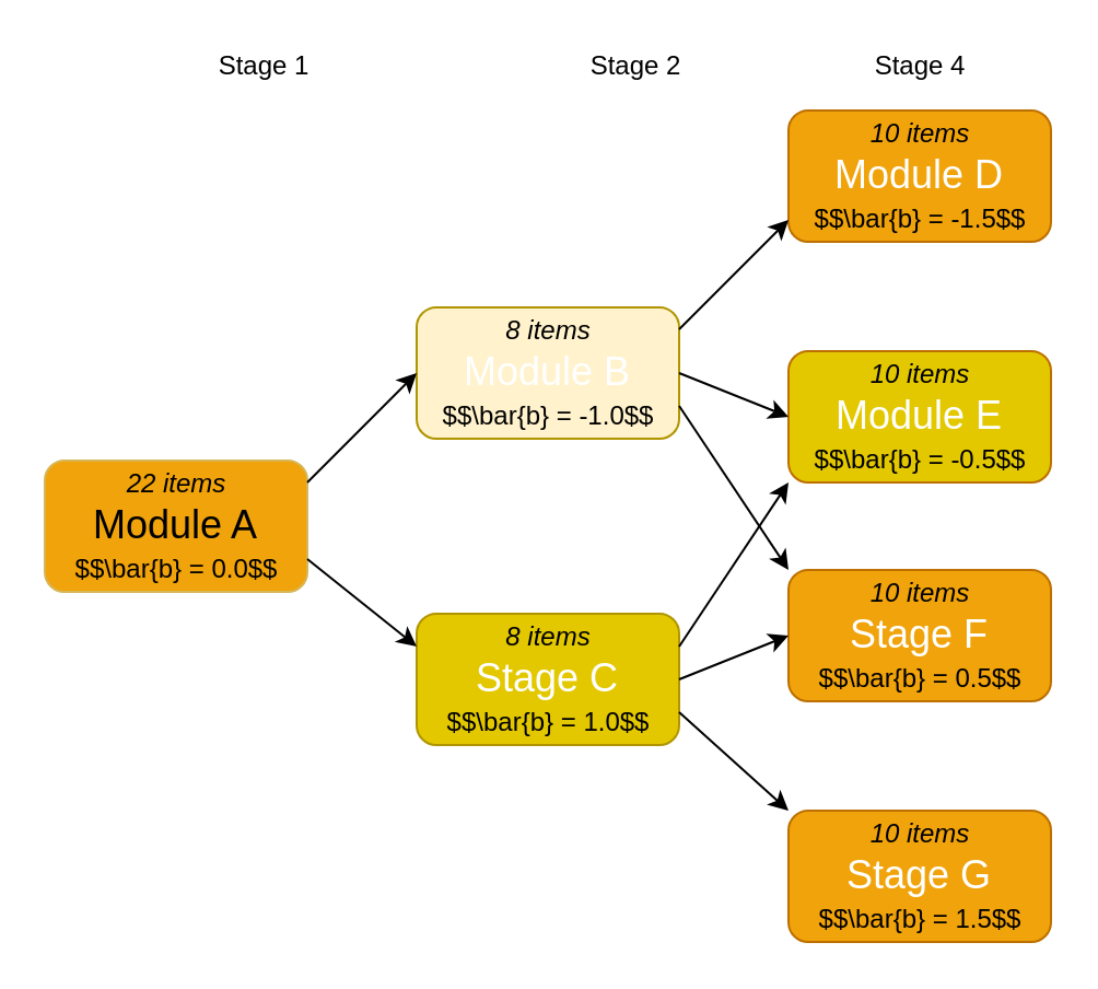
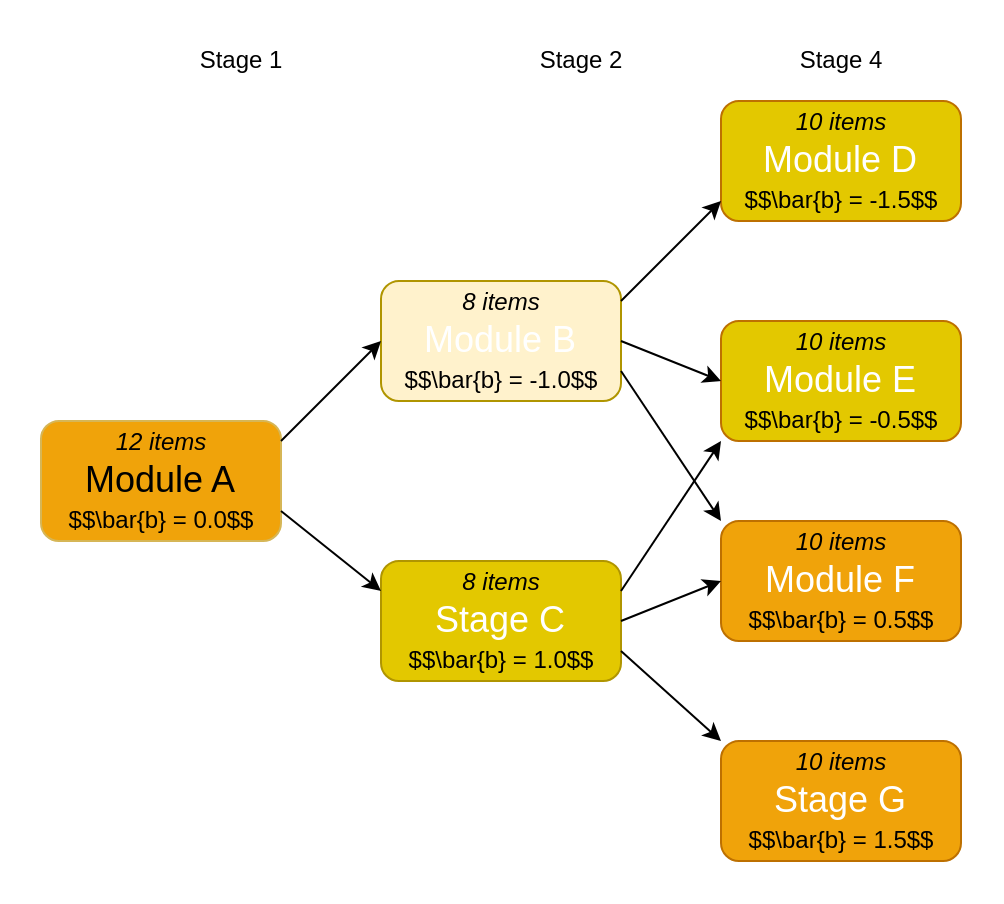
  <mxCell id="0" />
  <mxCell id="1" parent="0" />
  <mxCell id="2" value="&lt;font style=&quot;font-size: 18px&quot;&gt;Module A&lt;/font&gt;" style="whiteSpace=wrap;html=1;rounded=1;fillColor=#f0a30a;strokeColor=#d6b656;" parent="1" vertex="1"><mxGeometry x="20" y="210" width="120" height="60" as="geometry" /></mxCell>
  <mxCell id="3" value="&lt;font style=&quot;font-size: 18px&quot;&gt;Module B&lt;/font&gt;" style="whiteSpace=wrap;html=1;rounded=1;fillColor=#fff2cc;strokeColor=#B09500;fontColor=#ffffff;" parent="1" vertex="1"><mxGeometry x="190" y="140" width="120" height="60" as="geometry" /></mxCell>
  <mxCell id="4" value="&lt;font style=&quot;font-size: 18px&quot;&gt;Stage C&lt;/font&gt;" style="whiteSpace=wrap;html=1;rounded=1;fillColor=#e3c800;strokeColor=#B09500;fontColor=#ffffff;" parent="1" vertex="1"><mxGeometry x="190" y="280" width="120" height="60" as="geometry" /></mxCell>
  <mxCell id="5" value="&lt;font style=&quot;font-size: 18px&quot;&gt;Stage G&lt;/font&gt;" style="whiteSpace=wrap;html=1;rounded=1;fillColor=#f0a30a;strokeColor=#BD7000;fontColor=#ffffff;" parent="1" vertex="1"><mxGeometry x="360" y="370" width="120" height="60" as="geometry" /></mxCell>
- <mxCell id="6" value="&lt;font style=&quot;font-size: 18px&quot;&gt;Stage F&lt;/font&gt;" style="whiteSpace=wrap;html=1;rounded=1;fillColor=#f0a30a;strokeColor=#BD7000;fontColor=#ffffff;" parent="1" vertex="1"><mxGeometry x="360" y="260" width="120" height="60" as="geometry" /></mxCell>
+ <mxCell id="6" value="&lt;font style=&quot;font-size: 18px&quot;&gt;Module F&lt;/font&gt;" style="whiteSpace=wrap;html=1;rounded=1;fillColor=#f0a30a;strokeColor=#BD7000;fontColor=#ffffff;" parent="1" vertex="1"><mxGeometry x="360" y="260" width="120" height="60" as="geometry" /></mxCell>
  <mxCell id="7" value="&lt;font style=&quot;font-size: 18px&quot;&gt;Module E&lt;/font&gt;" style="whiteSpace=wrap;html=1;rounded=1;fillColor=#e3c800;strokeColor=#BD7000;fontColor=#ffffff;" parent="1" vertex="1"><mxGeometry x="360" y="160" width="120" height="60" as="geometry" /></mxCell>
- <mxCell id="8" value="&lt;font style=&quot;font-size: 18px&quot;&gt;Module D&lt;/font&gt;" style="whiteSpace=wrap;html=1;rounded=1;fillColor=#f0a30a;strokeColor=#BD7000;fontColor=#ffffff;" parent="1" vertex="1"><mxGeometry x="360" y="50" width="120" height="60" as="geometry" /></mxCell>
+ <mxCell id="8" value="&lt;font style=&quot;font-size: 18px&quot;&gt;Module D&lt;/font&gt;" style="whiteSpace=wrap;html=1;rounded=1;fillColor=#e3c800;strokeColor=#BD7000;fontColor=#ffffff;" parent="1" vertex="1"><mxGeometry x="360" y="50" width="120" height="60" as="geometry" /></mxCell>
  <mxCell id="9" value="Stage 1" style="text;html=1;resizable=0;autosize=1;align=center;verticalAlign=middle;points=[];fillColor=none;strokeColor=none;rounded=1;" parent="1" vertex="1"><mxGeometry x="90" y="20" width="60" height="20" as="geometry" /></mxCell>
  <mxCell id="10" value="Stage 2" style="text;html=1;resizable=0;autosize=1;align=center;verticalAlign=middle;points=[];fillColor=none;strokeColor=none;rounded=1;" parent="1" vertex="1"><mxGeometry x="260" y="20" width="60" height="20" as="geometry" /></mxCell>
  <mxCell id="11" value="$$\bar{b} = 0.0$$" style="text;html=1;resizable=0;autosize=1;align=center;verticalAlign=middle;points=[];fillColor=none;strokeColor=none;rounded=1;" parent="1" vertex="1"><mxGeometry x="25" y="250" width="110" height="20" as="geometry" /></mxCell>
  <mxCell id="12" value="$$\bar{b} = 1.0$$" style="text;html=1;resizable=0;autosize=1;align=center;verticalAlign=middle;points=[];fillColor=none;strokeColor=none;rounded=1;" parent="1" vertex="1"><mxGeometry x="195" y="320" width="110" height="20" as="geometry" /></mxCell>
  <mxCell id="13" value="$$\bar{b} = -1.0$$" style="text;html=1;resizable=0;autosize=1;align=center;verticalAlign=middle;points=[];fillColor=none;strokeColor=none;rounded=1;" parent="1" vertex="1"><mxGeometry x="195" y="180" width="110" height="20" as="geometry" /></mxCell>
  <mxCell id="14" value="$$\bar{b} = -1.5$$" style="text;html=1;resizable=0;autosize=1;align=center;verticalAlign=middle;points=[];fillColor=none;strokeColor=none;rounded=1;" parent="1" vertex="1"><mxGeometry x="365" y="90" width="110" height="20" as="geometry" /></mxCell>
  <mxCell id="15" value="$$\bar{b} = -0.5$$" style="text;html=1;resizable=0;autosize=1;align=center;verticalAlign=middle;points=[];fillColor=none;strokeColor=none;rounded=1;" parent="1" vertex="1"><mxGeometry x="365" y="200" width="110" height="20" as="geometry" /></mxCell>
  <mxCell id="16" value="$$\bar{b} = 0.5$$" style="text;html=1;resizable=0;autosize=1;align=center;verticalAlign=middle;points=[];fillColor=none;strokeColor=none;rounded=1;" parent="1" vertex="1"><mxGeometry x="365" y="300" width="110" height="20" as="geometry" /></mxCell>
  <mxCell id="17" value="$$\bar{b} = 1.5$$" style="text;html=1;resizable=0;autosize=1;align=center;verticalAlign=middle;points=[];fillColor=none;strokeColor=none;rounded=1;" parent="1" vertex="1"><mxGeometry x="365" y="410" width="110" height="20" as="geometry" /></mxCell>
  <mxCell id="18" value="Stage 4" style="text;html=1;resizable=0;autosize=1;align=center;verticalAlign=middle;points=[];fillColor=none;strokeColor=none;rounded=1;" parent="1" vertex="1"><mxGeometry x="390" y="20" width="60" height="20" as="geometry" /></mxCell>
  <mxCell id="19" value="" style="endArrow=classic;html=1;" parent="1" edge="1"><mxGeometry width="50" height="50" relative="1" as="geometry"><mxPoint x="140" y="220" as="sourcePoint" /><mxPoint x="190" y="170" as="targetPoint" /></mxGeometry></mxCell>
  <mxCell id="20" value="" style="endArrow=classic;html=1;" parent="1" edge="1"><mxGeometry width="50" height="50" relative="1" as="geometry"><mxPoint x="310" y="150" as="sourcePoint" /><mxPoint x="360" y="100" as="targetPoint" /></mxGeometry></mxCell>
  <mxCell id="21" value="" style="endArrow=classic;html=1;entryX=0;entryY=0.5;entryDx=0;entryDy=0;" parent="1" edge="1"><mxGeometry width="50" height="50" relative="1" as="geometry"><mxPoint x="310" y="170" as="sourcePoint" /><mxPoint x="360" y="190" as="targetPoint" /></mxGeometry></mxCell>
  <mxCell id="22" value="" style="endArrow=classic;html=1;entryX=0;entryY=0;entryDx=0;entryDy=0;exitX=1;exitY=0.75;exitDx=0;exitDy=0;" parent="1" edge="1"><mxGeometry width="50" height="50" relative="1" as="geometry"><mxPoint x="310" y="185" as="sourcePoint" /><mxPoint x="360" y="260" as="targetPoint" /></mxGeometry></mxCell>
  <mxCell id="23" value="" style="endArrow=classic;html=1;exitX=1;exitY=0.75;exitDx=0;exitDy=0;entryX=0;entryY=0.25;entryDx=0;entryDy=0;" parent="1" edge="1"><mxGeometry width="50" height="50" relative="1" as="geometry"><mxPoint x="140" y="255" as="sourcePoint" /><mxPoint x="190" y="295" as="targetPoint" /></mxGeometry></mxCell>
  <mxCell id="24" value="" style="endArrow=classic;html=1;exitX=1;exitY=0.25;exitDx=0;exitDy=0;entryX=0;entryY=1;entryDx=0;entryDy=0;" parent="1" edge="1"><mxGeometry width="50" height="50" relative="1" as="geometry"><mxPoint x="310" y="295" as="sourcePoint" /><mxPoint x="360" y="220" as="targetPoint" /></mxGeometry></mxCell>
  <mxCell id="25" value="" style="endArrow=classic;html=1;exitX=1;exitY=0.5;exitDx=0;exitDy=0;entryX=0;entryY=0.5;entryDx=0;entryDy=0;" parent="1" edge="1"><mxGeometry width="50" height="50" relative="1" as="geometry"><mxPoint x="310" y="310" as="sourcePoint" /><mxPoint x="360" y="290" as="targetPoint" /></mxGeometry></mxCell>
  <mxCell id="26" value="" style="endArrow=classic;html=1;exitX=1;exitY=0.75;exitDx=0;exitDy=0;entryX=0;entryY=0;entryDx=0;entryDy=0;" parent="1" edge="1"><mxGeometry width="50" height="50" relative="1" as="geometry"><mxPoint x="310" y="325" as="sourcePoint" /><mxPoint x="360" y="370" as="targetPoint" /></mxGeometry></mxCell>
- <mxCell id="27" value="&lt;i&gt;22 items&lt;/i&gt;" style="text;html=1;resizable=0;autosize=1;align=center;verticalAlign=middle;points=[];fillColor=none;strokeColor=none;rounded=0;sketch=0;" parent="1" vertex="1"><mxGeometry x="50" y="211" width="60" height="20" as="geometry" /></mxCell>
+ <mxCell id="27" value="&lt;i&gt;12 items&lt;/i&gt;" style="text;html=1;resizable=0;autosize=1;align=center;verticalAlign=middle;points=[];fillColor=none;strokeColor=none;rounded=0;sketch=0;" parent="1" vertex="1"><mxGeometry x="50" y="211" width="60" height="20" as="geometry" /></mxCell>
  <mxCell id="28" value="&lt;i&gt;8 items&lt;/i&gt;" style="text;html=1;resizable=0;autosize=1;align=center;verticalAlign=middle;points=[];fillColor=none;strokeColor=none;rounded=0;sketch=0;" parent="1" vertex="1"><mxGeometry x="225" y="141" width="50" height="20" as="geometry" /></mxCell>
  <mxCell id="29" value="&lt;i&gt;8 items&lt;/i&gt;" style="text;html=1;resizable=0;autosize=1;align=center;verticalAlign=middle;points=[];fillColor=none;strokeColor=none;rounded=0;sketch=0;" parent="1" vertex="1"><mxGeometry x="225" y="281" width="50" height="20" as="geometry" /></mxCell>
  <mxCell id="30" value="&lt;i&gt;10 items&lt;/i&gt;" style="text;html=1;resizable=0;autosize=1;align=center;verticalAlign=middle;points=[];fillColor=none;strokeColor=none;rounded=0;sketch=0;" parent="1" vertex="1"><mxGeometry x="390" y="371" width="60" height="20" as="geometry" /></mxCell>
  <mxCell id="31" value="&lt;i&gt;10 items&lt;/i&gt;" style="text;html=1;resizable=0;autosize=1;align=center;verticalAlign=middle;points=[];fillColor=none;strokeColor=none;rounded=0;sketch=0;" parent="1" vertex="1"><mxGeometry x="390" y="51" width="60" height="20" as="geometry" /></mxCell>
  <mxCell id="32" value="&lt;i&gt;10 items&lt;/i&gt;" style="text;html=1;resizable=0;autosize=1;align=center;verticalAlign=middle;points=[];fillColor=none;strokeColor=none;rounded=0;sketch=0;" parent="1" vertex="1"><mxGeometry x="390" y="161" width="60" height="20" as="geometry" /></mxCell>
  <mxCell id="33" value="&lt;i&gt;10 items&lt;/i&gt;" style="text;html=1;resizable=0;autosize=1;align=center;verticalAlign=middle;points=[];fillColor=none;strokeColor=none;rounded=0;sketch=0;" parent="1" vertex="1"><mxGeometry x="390" y="261" width="60" height="20" as="geometry" /></mxCell>
